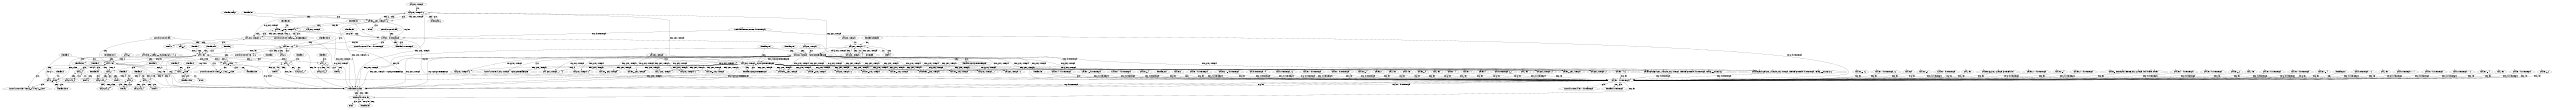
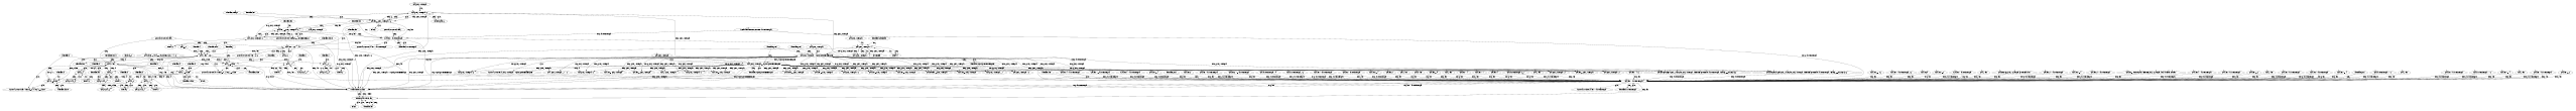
  digraph {
    n1 [label="(Call,pIns->nLength * 6)"]
    n2 [label="(Call,len = pIns->nLength * 6)"]
    n3 [label="(Call,pIns->nLength * 2)"]
    n4 [label="(MethodReturn,UINT)"]
    n5 [label="(DMFUnpack,6)"]
    n6 [label="(Call,pIns->nLength > MAX_SAMPLE_LENGTH)"]
    n7 [label="(Call,len += pIns->nLength * 2)"]
    n8 [label="(Call,len > dwMemLength)"]
    n9 [label="(Block,)"]
    n10 [label="(Literal,2)"]
    n11 [label="(DMFUnpack,return len;)"]
    n12 [label="(Call,pIns->nLength = MAX_SAMPLE_LENGTH)"]
    n13 [label="(Call,len = pIns->nLength)"]
    n14 [label="(Call,pIns->nLength * 2)"]
    n15 [label="(Call,ITUnpack16Bit(pIns->pSample, pIns->nLength, (LPBYTE)lpMemFile, dwMemLength, (nFlags == RS_IT21516)))"]
    n16 [label="(Call,pIns->nLength * 3)"]
    n17 [label="(Call,j<pIns->nLength)"]
    n18 [label="(Call,len = pIns->nLength)"]
    n19 [label="(Call,len = pIns->nLength)"]
    n20 [label="(Call,len = pIns->nLength)"]
    n21 [label="(Call,maxlen = pIns->nLength)"]
    n22 [label="(Identifier,MAX_SAMPLE_LENGTH)"]
    n23 [label="(Call,pIns->nLength * 2)"]
    n24 [label="(Call,pIns->nLength * 2)"]
    n25 [label="(Call,ITUnpack8Bit(pIns->pSample, pIns->nLength, (LPBYTE)lpMemFile, dwMemLength, (nFlags == RS_IT2158)))"]
    n26 [label="(ControlStructure,if (pIns->nLength > MAX_SAMPLE_LENGTH))"]
    n27 [label="(Call,(pIns->nLength + 1) / 2)"]
    n28 [label="(Call,pIns->nLength * 2)"]
    n29 [label="(Call,len = pIns->nLength)"]
    n30 [label="(Call,len = pIns->nLength)"]
    n31 [label="(Call,pIns->nLength * 2)"]
    n32 [label="(Call,dmax = pIns->nLength)"]
    n33 [label="(Call,pIns->nLength * 2)"]
    n34 [label="(Call,len = pIns->nLength)"]
    n35 [label="(Call,len = pIns->nLength)"]
    n36 [label="(Call,pIns->nLength + 1)"]
    n37 [label="(Call,len > dwMemLength)"]
    n38 [label="(Identifier,MAX_SAMPLE_LENGTH)"]
    n39 [label="(Call,pIns->nLength < 4)"]
    n40 [label="(Literal,4)"]
    n41 [label="(Call,(pIns->nLength < 4) || (!lpMemFile))"]
    n42 [label="(ControlStructure,if (nFlags == RS_LPBYTE32S))"]
    n43 [label="(Call,len > 8*8)"]
    n44 [label="(ControlStructure,if (len > dwMemLength))"]
    n45 [label="(Identifier,dwMemLength)"]
    n46 [label="(Call,j<len)"]
    n47 [label="(ControlStructure,if (len > 8*8))"]
    n48 [label="(Call,8*8)"]
    n49 [label="(Identifier,dwMemLength)"]
    n50 [label="(ControlStructure,if (len > dwMemLength))"]
    n51 [label="(Call,j+=slsize)"]
    n52 [label="(Call,j+2)"]
    n53 [label="(Call,j+1)"]
    n54 [label="(Call,k<len)"]
    n55 [label="(Identifier,len)"]
    n56 [label="(ControlStructure,for (UINT j=0; j<len; j+=slsize))"]
    n57 [label="(Identifier,slsize)"]
    n58 [label="(Call,pSrc[j+2])"]
    n59 [label="(Literal,2)"]
    n60 [label="(Literal,1)"]
    n61 [label="(Call,pSrc[j+1])"]
    n62 [label="(Call,k+2)"]
    n63 [label="(Call,k+1)"]
    n64 [label="(Call,k += slsize)"]
    n65 [label="(Identifier,len)"]
    n66 [label="(ControlStructure,for (UINT k=0; k<len; k+=slsize))"]
    n67 [label="(Literal,2)"]
    n68 [label="(Call,pSrc[k+2])"]
    n69 [label="(Call,pSrc[k+1])"]
    n70 [label="(Literal,1)"]
    n71 [label="(Call,k+=slsize)"]
    n72 [label="(Call,k+2)"]
    n73 [label="(Call,k+1)"]
    n74 [label="(Identifier,slsize)"]
    n75 [label="(Block,)"]
    n76 [label="(Identifier,slsize)"]
    n77 [label="(Literal,2)"]
    n78 [label="(Call,pSrc[k+2])"]
    n79 [label="(Literal,1)"]
    n80 [label="(Call,pSrc[k+1])"]
    n81 [label="(Block,)"]
    n82 [label="(Identifier,len)"]
    n83 [label="(Call,len += 16)"]
    n84 [label="(Call,len > dwMemLength - 16)"]
    n85 [label="(Identifier,ll)"]
    n86 [label="(Identifier,j)"]
    n87 [label="(Call,len-9)"]
    n88 [label="(Call,len *= 2)"]
    n89 [label="(Identifier,k)"]
    n90 [label="(Identifier,k)"]
    n91 [label="(Call,len > dwMemLength)"]
    n92 [label="(Call,j<len)"]
    n93 [label="(Call,memcpy(pIns->pSample, lpMemFile, len))"]
    n94 [label="(Call,len*2 > dwMemLength)"]
    n95 [label="(Call,len *= 4)"]
    n96 [label="(Call,len*2 > dwMemLength)"]
    n97 [label="(Call,len = DMFUnpack((LPBYTE)pIns->pSample, ibuf, ibufmax, maxlen))"]
    n98 [label="(Identifier,j)"]
    n99 [label="(Call,len*4 > dwMemLength)"]
    n100 [label="(Call,len > dwMemLength)"]
    n101 [label="(Call,len *= 2)"]
    n102 [label="(Call,j<len)"]
    n103 [label="(Call,pIns->nLength)"]
    n104 [label="(Call,len > dwMemLength)"]
    n105 [label="(MethodReturn,lr)"]
    n106 [label="(ControlStructure,break;)"]
    n107 [label="(Call,len > dwMemLength)"]
    n108 [label="(Call,len >= 4)"]
    n109 [label="(Identifier,pIns)"]
    n110 [label="(Call,dwMemLength >> 2)"]
    n111 [label="(Call,j<len)"]
-   n112 [label="(Call,dwMemLength >> 1)"]
    n113 [label="(Identifier,len)"]
    n114 [label="(Call,len > dwMemLength)"]
    n115 [label="(Call,dwMemLength >> 2)"]
    n116 [label="(Call,len >= 4)"]
    n117 [label="(Call,j<len)"]
-   n118 [label="(Call,k=0)"]
+   n118 [label="(Block,k=0)"]
    n119 [label="(Call,len > dwMemLength)"]
    n120 [label="(Call,len *= 2)"]
    n121 [label="(Identifier,len)"]
    n122 [label="(Call,len*4 > dwMemLength)"]
    n123 [label="(Identifier,k)"]
    n124 [label="(Identifier,len)"]
    n125 [label="(MethodParameterIn,DWORD dwMemLength)"]
    n126 [label="(Call,pIns->nLength)"]
    n127 [label="(Identifier,lpMemFile)"]
    n128 [label="(Call,len <= dwMemLength)"]
    n129 [label="(Call,len*4 > dwMemLength)"]
    n130 [label="(Call,len *= 4)"]
    n131 [label="(Identifier,k)"]
    n132 [label="(Identifier,max)"]
    n133 [label="(Identifier,pIns)"]
    n134 [label="(Identifier,pIns)"]
    n135 [label="(Call,pIns->nLength)"]
    n136 [label="(Identifier,k)"]
    n137 [label="(Identifier,k)"]
    n138 [label="(Call,len*2)"]
    n139 [label="(Call,len > dwMemLength)"]
    n140 [label="(Call,len*2 <= dwMemLength)"]
    n141 [label="(Identifier,nFlags)"]
    n142 [label="(Call,j=0)"]
    n143 [label="(Call,dwMemLength > 9)"]
    n144 [label="(Call,dwMemLength - 16)"]
-   n145 [label="(Call,slsize = (nFlags == RS_STIPCM32S) ? 4 : 3)"]
+   n145 [label="(Call,slsize = (ibuf == RS_STIPCM32S) ? 4 : 3)"]
    n146 [label="(Call,len > dwMemLength)"]
    n147 [label="(Call,len > dwMemLength)"]
    n148 [label="(Identifier,pIns)"]
    n149 [label="(Call,len *= 4)"]
    n150 [label="(Identifier,j)"]
    n151 [label="(Call,len*2)"]
    n152 [label="(Call,pIns->nLength)"]
    n153 [label="(Call,j<len)"]
    n154 [label="(Call,k<len)"]
    n155 [label="(Identifier,j)"]
    n156 [label="(Call,len = 9)"]
    n157 [label="(Call,j<len)"]
    n158 [label="(Call,len < 4)"]
    n159 [label="(Identifier,l)"]
    n160 [label="(Call,pIns->nLength)"]
    n161 [label="(Call,len > 1)"]
    n162 [label="(Call,len*4)"]
    n163 [label="(Identifier,k)"]
    n164 [label="(ControlStructure,break;)"]
    n165 [label="(Identifier,len)"]
    n166 [label="(Call,dwMemLength & ~1)"]
    n167 [label="(Call,j<len)"]
    n168 [label="(Identifier,len)"]
    n169 [label="(Call,len > 4*8)"]
    n170 [label="(Identifier,slsize)"]
    n1 -> n2 [label="AST: "]
    n1 -> n2 [label="DDG: pIns->nLength"]
    n1 -> n2 [label="DDG: 6"]
    n1 -> n3 [label="DDG: pIns->nLength"]
    n1 -> n4 [label="DDG: pIns->nLength"]
    n1 -> n5 [label="CFG: "]
    n1 -> n6 [label="DDG: pIns->nLength"]
    n2 -> n1 [label="CFG: "]
    n2 -> n4 [label="DDG: pIns->nLength * 6"]
    n2 -> n7 [label="DDG: len"]
    n2 -> n8 [label="DDG: len"]
    n2 -> n9 [label="AST: "]
    n3 -> n4 [label="DDG: pIns->nLength"]
    n3 -> n7 [label="AST: "]
    n3 -> n7 [label="DDG: pIns->nLength"]
    n3 -> n7 [label="DDG: 2"]
    n3 -> n10 [label="CFG: "]
    n4 -> n11 [label="CFG: "]
    n5 -> n1 [label="AST: "]
    n6 -> n4 [label="DDG: pIns->nLength > MAX_SAMPLE_LENGTH"]
    n6 -> n4 [label="DDG: pIns->nLength"]
    n6 -> n4 [label="DDG: MAX_SAMPLE_LENGTH"]
    n6 -> n12 [label="DDG: MAX_SAMPLE_LENGTH"]
    n6 -> n13 [label="DDG: pIns->nLength"]
    n6 -> n14 [label="DDG: pIns->nLength"]
    n6 -> n15 [label="DDG: pIns->nLength"]
    n6 -> n16 [label="DDG: pIns->nLength"]
    n6 -> n17 [label="DDG: pIns->nLength"]
    n6 -> n18 [label="DDG: pIns->nLength"]
    n6 -> n19 [label="DDG: pIns->nLength"]
    n6 -> n20 [label="DDG: pIns->nLength"]
-   n6 -> n21 [label="DDG: pIns->nLength"]
    n6 -> n23 [label="DDG: pIns->nLength"]
    n6 -> n24 [label="DDG: pIns->nLength"]
    n6 -> n25 [label="DDG: pIns->nLength"]
    n6 -> n26 [label="AST: "]
    n6 -> n27 [label="DDG: pIns->nLength"]
    n6 -> n28 [label="DDG: pIns->nLength"]
    n6 -> n29 [label="DDG: pIns->nLength"]
    n6 -> n30 [label="DDG: pIns->nLength"]
    n6 -> n31 [label="DDG: pIns->nLength"]
    n6 -> n32 [label="DDG: pIns->nLength"]
    n6 -> n33 [label="DDG: pIns->nLength"]
    n6 -> n34 [label="DDG: pIns->nLength"]
    n6 -> n35 [label="DDG: pIns->nLength"]
    n6 -> n36 [label="DDG: pIns->nLength"]
    n6 -> n38 [label="CFG: "]
    n7 -> n3 [label="CFG: "]
    n7 -> n4 [label="DDG: pIns->nLength * 2"]
    n7 -> n8 [label="DDG: len"]
    n7 -> n42 [label="AST: "]
    n8 -> n37 [label="DDG: len"]
    n8 -> n37 [label="DDG: dwMemLength"]
    n8 -> n43 [label="DDG: len"]
    n8 -> n44 [label="AST: "]
    n8 -> n45 [label="CFG: "]
    n10 -> n3 [label="AST: "]
    n11 -> n4 [label="DDG: <RET>"]
    n11 -> n81 [label="AST: "]
    n11 -> n82 [label="CFG: "]
    n12 -> n1 [label="DDG: pIns->nLength"]
    n12 -> n4 [label="DDG: pIns->nLength"]
    n12 -> n4 [label="DDG: MAX_SAMPLE_LENGTH"]
    n12 -> n13 [label="DDG: pIns->nLength"]
    n12 -> n14 [label="DDG: pIns->nLength"]
    n12 -> n15 [label="DDG: pIns->nLength"]
    n12 -> n16 [label="DDG: pIns->nLength"]
    n12 -> n17 [label="DDG: pIns->nLength"]
    n12 -> n18 [label="DDG: pIns->nLength"]
    n12 -> n19 [label="DDG: pIns->nLength"]
    n12 -> n20 [label="DDG: pIns->nLength"]
    n12 -> n21 [label="DDG: pIns->nLength"]
    n12 -> n22 [label="CFG: "]
    n12 -> n23 [label="DDG: pIns->nLength"]
    n12 -> n24 [label="DDG: pIns->nLength"]
    n12 -> n25 [label="DDG: pIns->nLength"]
    n12 -> n26 [label="DDG: k"]
-   n12 -> n27 [label="DDG: pIns->nLength"]
    n12 -> n28 [label="DDG: pIns->nLength"]
    n12 -> n29 [label="DDG: pIns->nLength"]
    n12 -> n30 [label="DDG: pIns->nLength"]
    n12 -> n31 [label="DDG: pIns->nLength"]
    n12 -> n32 [label="DDG: pIns->nLength"]
    n12 -> n33 [label="DDG: pIns->nLength"]
    n12 -> n34 [label="DDG: pIns->nLength"]
    n12 -> n35 [label="DDG: pIns->nLength"]
    n12 -> n36 [label="DDG: pIns->nLength"]
    n15 -> n37 [label="DDG: dwMemLength"]
    n22 -> n12 [label="AST: "]
    n25 -> n37 [label="DDG: dwMemLength"]
    n37 -> n4 [label="DDG: dwMemLength"]
    n37 -> n4 [label="DDG: len"]
    n37 -> n4 [label="DDG: len > dwMemLength"]
    n37 -> n11 [label="DDG: len"]
    n37 -> n49 [label="CFG: "]
    n37 -> n50 [label="AST: "]
    n38 -> n6 [label="AST: "]
    n39 -> n4 [label="DDG: pIns->nLength"]
    n39 -> n6 [label="DDG: pIns->nLength"]
    n39 -> n40 [label="CFG: "]
    n39 -> n41 [label="AST: "]
    n39 -> n41 [label="DDG: pIns->nLength"]
    n39 -> n41 [label="DDG: 4"]
    n40 -> n39 [label="AST: "]
    n41 -> n39 [label="CFG: "]
    n43 -> n4 [label="DDG: 8*8"]
    n43 -> n4 [label="DDG: len > 8*8"]
    n43 -> n37 [label="DDG: len"]
    n43 -> n46 [label="DDG: len"]
    n43 -> n47 [label="AST: "]
    n43 -> n48 [label="CFG: "]
    n45 -> n8 [label="AST: "]
    n46 -> n4 [label="DDG: j<len"]
    n46 -> n4 [label="DDG: j"]
    n46 -> n51 [label="DDG: j"]
    n46 -> n52 [label="DDG: j"]
    n46 -> n53 [label="DDG: j"]
    n46 -> n54 [label="DDG: len"]
    n46 -> n55 [label="CFG: "]
    n46 -> n56 [label="AST: "]
    n48 -> n43 [label="AST: "]
    n48 -> n43 [label="DDG: 8"]
    n49 -> n37 [label="AST: "]
    n51 -> n4 [label="DDG: slsize"]
    n51 -> n46 [label="DDG: j"]
    n51 -> n56 [label="AST: "]
    n51 -> n57 [label="CFG: "]
    n52 -> n58 [label="AST: "]
    n52 -> n59 [label="CFG: "]
    n53 -> n60 [label="CFG: "]
    n53 -> n61 [label="AST: "]
    n54 -> n4 [label="DDG: k<len"]
    n54 -> n4 [label="DDG: k"]
    n54 -> n37 [label="DDG: len"]
    n54 -> n62 [label="DDG: k"]
    n54 -> n63 [label="DDG: k"]
    n54 -> n64 [label="DDG: k"]
    n54 -> n65 [label="CFG: "]
    n54 -> n66 [label="AST: "]
    n55 -> n46 [label="AST: "]
    n57 -> n51 [label="AST: "]
    n58 -> n52 [label="CFG: "]
    n59 -> n52 [label="AST: "]
    n60 -> n53 [label="AST: "]
    n61 -> n53 [label="CFG: "]
    n62 -> n67 [label="CFG: "]
    n62 -> n68 [label="AST: "]
    n63 -> n69 [label="AST: "]
    n63 -> n70 [label="CFG: "]
    n64 -> n71 [label="DDG: k"]
    n64 -> n72 [label="DDG: k"]
    n64 -> n73 [label="DDG: k"]
    n64 -> n74 [label="CFG: "]
    n64 -> n75 [label="AST: "]
    n65 -> n54 [label="AST: "]
    n67 -> n62 [label="AST: "]
    n68 -> n62 [label="CFG: "]
    n69 -> n63 [label="CFG: "]
    n70 -> n63 [label="AST: "]
    n71 -> n4 [label="DDG: slsize"]
    n71 -> n54 [label="DDG: k"]
    n71 -> n66 [label="AST: "]
    n71 -> n76 [label="CFG: "]
    n72 -> n77 [label="CFG: "]
    n72 -> n78 [label="AST: "]
    n73 -> n79 [label="CFG: "]
    n73 -> n80 [label="AST: "]
    n74 -> n64 [label="AST: "]
    n76 -> n71 [label="AST: "]
    n77 -> n72 [label="AST: "]
    n78 -> n72 [label="CFG: "]
    n79 -> n73 [label="AST: "]
    n80 -> n73 [label="CFG: "]
    n82 -> n11 [label="AST: "]
    n82 -> n11 [label="DDG: len"]
    n83 -> n37 [label="DDG: len"]
    n84 -> n37 [label="DDG: len"]
    n85 -> n64 [label="CFG: "]
    n86 -> n46 [label="AST: "]
    n86 -> n51 [label="CFG: "]
    n87 -> n37 [label="DDG: len"]
    n88 -> n37 [label="DDG: len"]
    n89 -> n71 [label="AST: "]
    n90 -> n72 [label="AST: "]
    n91 -> n37 [label="DDG: len"]
    n91 -> n37 [label="DDG: dwMemLength"]
    n92 -> n37 [label="DDG: len"]
    n93 -> n37 [label="DDG: len"]
    n94 -> n37 [label="DDG: dwMemLength"]
    n95 -> n37 [label="DDG: len"]
    n96 -> n37 [label="DDG: dwMemLength"]
    n97 -> n37 [label="DDG: len"]
    n98 -> n53 [label="AST: "]
    n99 -> n37 [label="DDG: dwMemLength"]
    n100 -> n37 [label="DDG: dwMemLength"]
    n101 -> n37 [label="DDG: len"]
    n102 -> n37 [label="DDG: len"]
    n103 -> n39 [label="AST: "]
    n104 -> n37 [label="DDG: dwMemLength"]
    n105 -> n54 [label="CFG: "]
    n106 -> n43 [label="CFG: "]
    n106 -> n54 [label="CFG: "]
    n107 -> n37 [label="DDG: len"]
    n107 -> n37 [label="DDG: dwMemLength"]
    n108 -> n37 [label="DDG: len"]
    n109 -> n37 [label="CFG: "]
    n110 -> n37 [label="DDG: dwMemLength"]
    n111 -> n37 [label="DDG: len"]
-   n112 -> n37 [label="DDG: dwMemLength"]
    n113 -> n8 [label="CFG: "]
    n113 -> n43 [label="AST: "]
    n114 -> n37 [label="DDG: dwMemLength"]
    n115 -> n37 [label="DDG: dwMemLength"]
    n116 -> n37 [label="DDG: len"]
    n117 -> n37 [label="DDG: len"]
    n118 -> n54 [label="DDG: k"]
    n119 -> n37 [label="DDG: len"]
    n119 -> n37 [label="DDG: dwMemLength"]
    n120 -> n37 [label="DDG: len"]
    n121 -> n37 [label="AST: "]
    n122 -> n37 [label="DDG: dwMemLength"]
    n123 -> n63 [label="AST: "]
    n124 -> n7 [label="CFG: "]
    n124 -> n8 [label="AST: "]
    n125 -> n8 [label="DDG: dwMemLength"]
    n125 -> n37 [label="DDG: dwMemLength"]
    n126 -> n12 [label="AST: "]
    n127 -> n39 [label="CFG: "]
    n128 -> n37 [label="DDG: dwMemLength"]
    n129 -> n37 [label="DDG: dwMemLength"]
    n130 -> n37 [label="DDG: len"]
    n131 -> n64 [label="AST: "]
    n132 -> n46 [label="CFG: "]
    n133 -> n6 [label="CFG: "]
    n134 -> n37 [label="CFG: "]
    n135 -> n3 [label="AST: "]
    n136 -> n62 [label="AST: "]
    n137 -> n73 [label="AST: "]
    n138 -> n37 [label="DDG: len"]
    n139 -> n37 [label="DDG: len"]
    n139 -> n37 [label="DDG: dwMemLength"]
    n140 -> n37 [label="DDG: dwMemLength"]
    n141 -> n2 [label="CFG: "]
    n142 -> n46 [label="DDG: j"]
    n143 -> n37 [label="DDG: dwMemLength"]
    n144 -> n37 [label="DDG: dwMemLength"]
    n145 -> n51 [label="DDG: slsize"]
    n145 -> n64 [label="DDG: slsize"]
    n145 -> n71 [label="DDG: slsize"]
    n146 -> n37 [label="DDG: len"]
    n146 -> n37 [label="DDG: dwMemLength"]
    n147 -> n37 [label="DDG: dwMemLength"]
    n148 -> n6 [label="CFG: "]
    n148 -> n12 [label="CFG: "]
    n149 -> n37 [label="DDG: len"]
    n150 -> n51 [label="AST: "]
    n151 -> n37 [label="DDG: len"]
    n152 -> n1 [label="AST: "]
    n153 -> n37 [label="DDG: len"]
    n154 -> n37 [label="DDG: len"]
    n155 -> n52 [label="AST: "]
    n156 -> n37 [label="DDG: len"]
    n157 -> n37 [label="DDG: len"]
    n158 -> n37 [label="DDG: len"]
    n159 -> n46 [label="CFG: "]
    n160 -> n6 [label="AST: "]
    n161 -> n37 [label="DDG: len"]
    n162 -> n37 [label="DDG: len"]
    n163 -> n54 [label="AST: "]
    n163 -> n71 [label="CFG: "]
    n164 -> n8 [label="CFG: "]
    n165 -> n2 [label="AST: "]
    n166 -> n37 [label="DDG: dwMemLength"]
    n167 -> n37 [label="DDG: len"]
    n168 -> n7 [label="AST: "]
    n169 -> n37 [label="DDG: len"]
    n170 -> n43 [label="CFG: "]
  }
